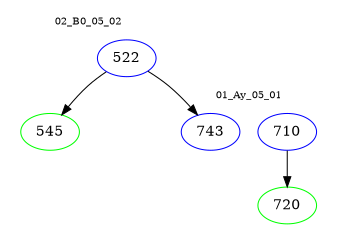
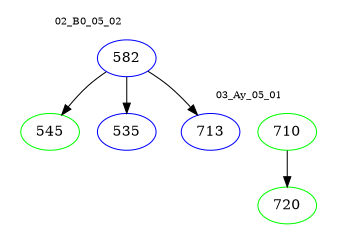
  digraph {
    node [color=blue]
    edge [color=black]
-   n1 [label=710]
-   n2 [label=743]
+   n1 [color=green label=710]
+   n2 [label=713]
    n3 [color=green label=720]
-   n4 [label=522]
+   n4 [label=582]
    n5 [color=green label=545]
+   n6 [label=535]
    subgraph cluster_1 {
      color=white
      fontsize=10
-     label="01_Ay_05_01"
+     label="03_Ay_05_01"
      n1
      n2
      n3
    }
    subgraph cluster_2 {
      color=white
      fontsize=10
      label="02_B0_05_02"
      n4
      n5
+     n6
    }
    n1 -> n3
    n4 -> n2
    n4 -> n5
+   n4 -> n6
  }
